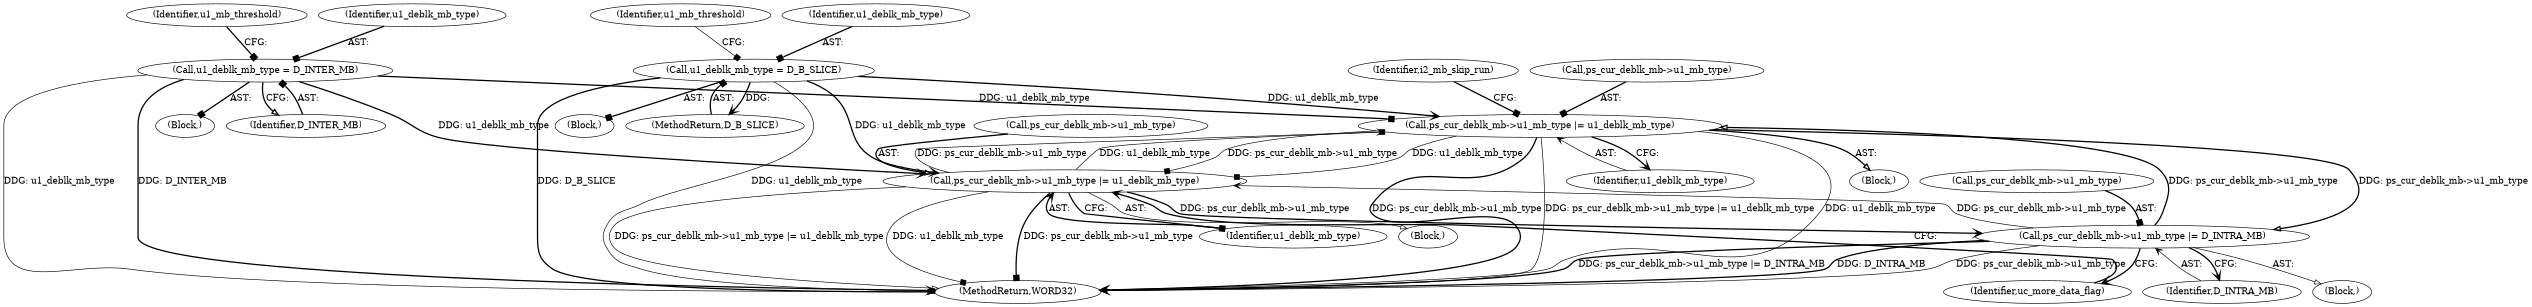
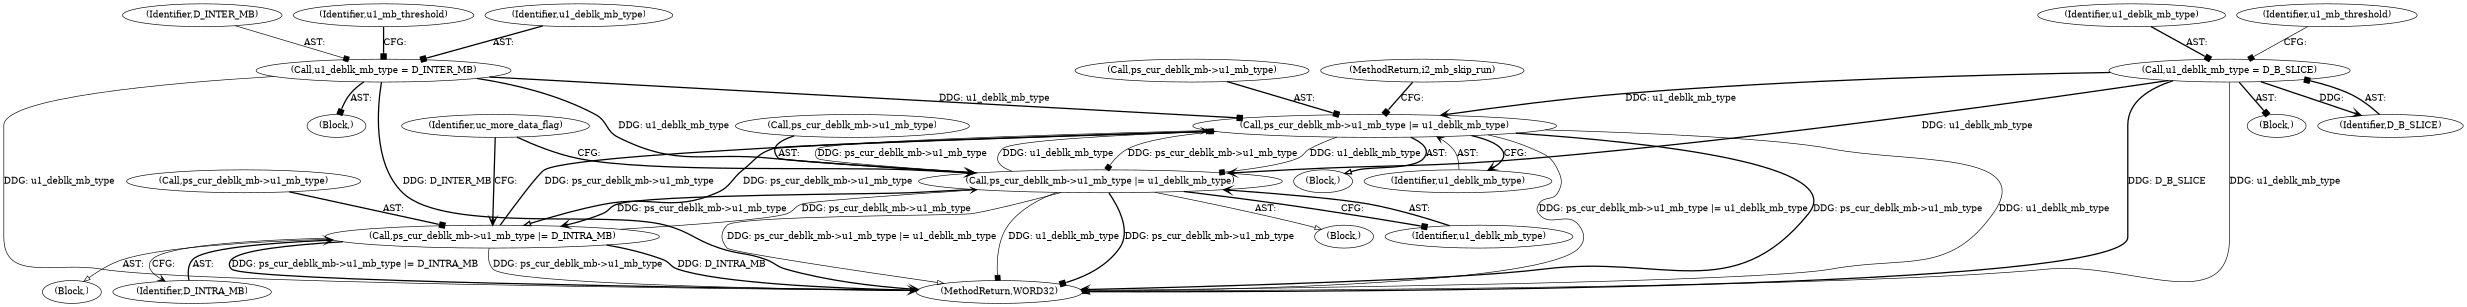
  digraph {
    edge [arrowhead=box style=bold]
    n1 [label="(Call,ps_cur_deblk_mb->u1_mb_type |= u1_deblk_mb_type)"]
    n2 [label="(Call,ps_cur_deblk_mb->u1_mb_type |= u1_deblk_mb_type)"]
    n3 [label="(Call,ps_cur_deblk_mb->u1_mb_type |= D_INTRA_MB)"]
    n4 [label="(Block,)"]
    n5 [label="(MethodReturn,WORD32)"]
    n6 [label="(Identifier,u1_deblk_mb_type)"]
    n7 [label="(Identifier,u1_deblk_mb_type)"]
    n8 [label="(Block,)"]
    n9 [label="(Block,)"]
    n10 [label="(Identifier,D_INTRA_MB)"]
    n11 [label="(Call,u1_deblk_mb_type = D_INTER_MB)"]
    n12 [label="(Identifier,D_INTER_MB)"]
    n13 [label="(Block,)"]
    n14 [label="(Call,u1_deblk_mb_type = D_B_SLICE)"]
    n15 [label="(Block,)"]
-   n16 [label="(MethodReturn,D_B_SLICE)"]
+   n16 [label="(Identifier,D_B_SLICE)"]
    n17 [label="(Identifier,u1_mb_threshold)"]
    n18 [label="(Identifier,u1_deblk_mb_type)"]
-   n19 [label="(Identifier,i2_mb_skip_run)"]
+   n19 [label="(MethodReturn,i2_mb_skip_run)"]
    n20 [label="(Call,ps_cur_deblk_mb->u1_mb_type)"]
    n21 [label="(Identifier,uc_more_data_flag)"]
    n22 [label="(Call,ps_cur_deblk_mb->u1_mb_type)"]
    n23 [label="(Identifier,u1_mb_threshold)"]
    n24 [label="(Call,ps_cur_deblk_mb->u1_mb_type)"]
    n25 [label="(Identifier,u1_deblk_mb_type)"]
    n1 -> n2 [label="DDG: ps_cur_deblk_mb->u1_mb_type" style=solid]
    n1 -> n2 [label="DDG: u1_deblk_mb_type" style=solid]
    n1 -> n3 [arrowhead=onormal label="DDG: ps_cur_deblk_mb->u1_mb_type"]
    n1 -> n4 [arrowhead=onormal label="AST: "]
    n1 -> n5 [arrowhead=vee label="DDG: u1_deblk_mb_type" style=solid]
    n1 -> n5 [arrowhead=onormal label="DDG: ps_cur_deblk_mb->u1_mb_type |= u1_deblk_mb_type" style=solid]
    n1 -> n5 [arrowhead=vee label="DDG: ps_cur_deblk_mb->u1_mb_type"]
    n1 -> n6 [arrowhead=vee label="CFG: "]
    n2 -> n1 [arrowhead=vee label="DDG: ps_cur_deblk_mb->u1_mb_type" style=solid]
    n2 -> n1 [label="DDG: u1_deblk_mb_type" style=solid]
    n2 -> n3 [arrowhead=vee label="DDG: ps_cur_deblk_mb->u1_mb_type"]
    n2 -> n5 [label="DDG: u1_deblk_mb_type" style=solid]
    n2 -> n5 [label="DDG: ps_cur_deblk_mb->u1_mb_type"]
    n2 -> n5 [arrowhead=onormal label="DDG: ps_cur_deblk_mb->u1_mb_type |= u1_deblk_mb_type" style=solid]
    n2 -> n7 [label="CFG: "]
    n2 -> n8 [arrowhead=onormal label="AST: " style=solid]
    n3 -> n1 [arrowhead=onormal label="DDG: ps_cur_deblk_mb->u1_mb_type"]
    n3 -> n2 [arrowhead=vee label="DDG: ps_cur_deblk_mb->u1_mb_type" style=solid]
    n3 -> n5 [arrowhead=vee label="DDG: ps_cur_deblk_mb->u1_mb_type |= D_INTRA_MB"]
    n3 -> n5 [arrowhead=onormal label="DDG: ps_cur_deblk_mb->u1_mb_type" style=solid]
    n3 -> n5 [arrowhead=onormal label="DDG: D_INTRA_MB"]
    n3 -> n9 [arrowhead=onormal label="AST: " style=solid]
-   n3 -> n10 [arrowhead=vee label="CFG: "]
+   n3 -> n10 [arrowhead=vee label="CFG: " style=solid]
    n6 -> n1 [arrowhead=vee label="AST: " style=solid]
    n7 -> n2 [arrowhead=vee label="AST: "]
-   n10 -> n3 [arrowhead=vee label="AST: " style=solid]
+   n10 -> n3 [arrowhead=vee label="AST: "]
    n11 -> n1 [label="DDG: u1_deblk_mb_type"]
    n11 -> n2 [arrowhead=vee label="DDG: u1_deblk_mb_type"]
    n11 -> n5 [arrowhead=onormal label="DDG: u1_deblk_mb_type" style=solid]
    n11 -> n5 [arrowhead=vee label="DDG: D_INTER_MB"]
-   n11 -> n12 [arrowhead=onormal label="CFG: "]
    n11 -> n13 [label="AST: "]
-   n12 -> n11 [label="AST: "]
+   n12 -> n11 [label="AST: " style=solid]
    n14 -> n1 [arrowhead=vee label="DDG: u1_deblk_mb_type"]
    n14 -> n2 [arrowhead=vee label="DDG: u1_deblk_mb_type"]
    n14 -> n5 [arrowhead=onormal label="DDG: D_B_SLICE"]
    n14 -> n5 [label="DDG: u1_deblk_mb_type" style=solid]
    n14 -> n15 [label="AST: "]
    n14 -> n16 [arrowhead=vee label="DDG: "]
    n16 -> n14 [label="AST: "]
    n17 -> n14 [label="CFG: " style=solid]
    n18 -> n14 [label="AST: "]
    n19 -> n1 [label="CFG: "]
    n20 -> n3 [label="AST: "]
    n21 -> n2 [arrowhead=vee label="CFG: "]
-   n3 -> n21 [arrowhead=vee label="CFG: "]
+   n21 -> n3 [arrowhead=vee label="CFG: "]
    n22 -> n2 [arrowhead=onormal label="AST: "]
    n23 -> n11 [label="CFG: "]
    n24 -> n1 [label="AST: "]
    n25 -> n11 [label="AST: "]
  }
